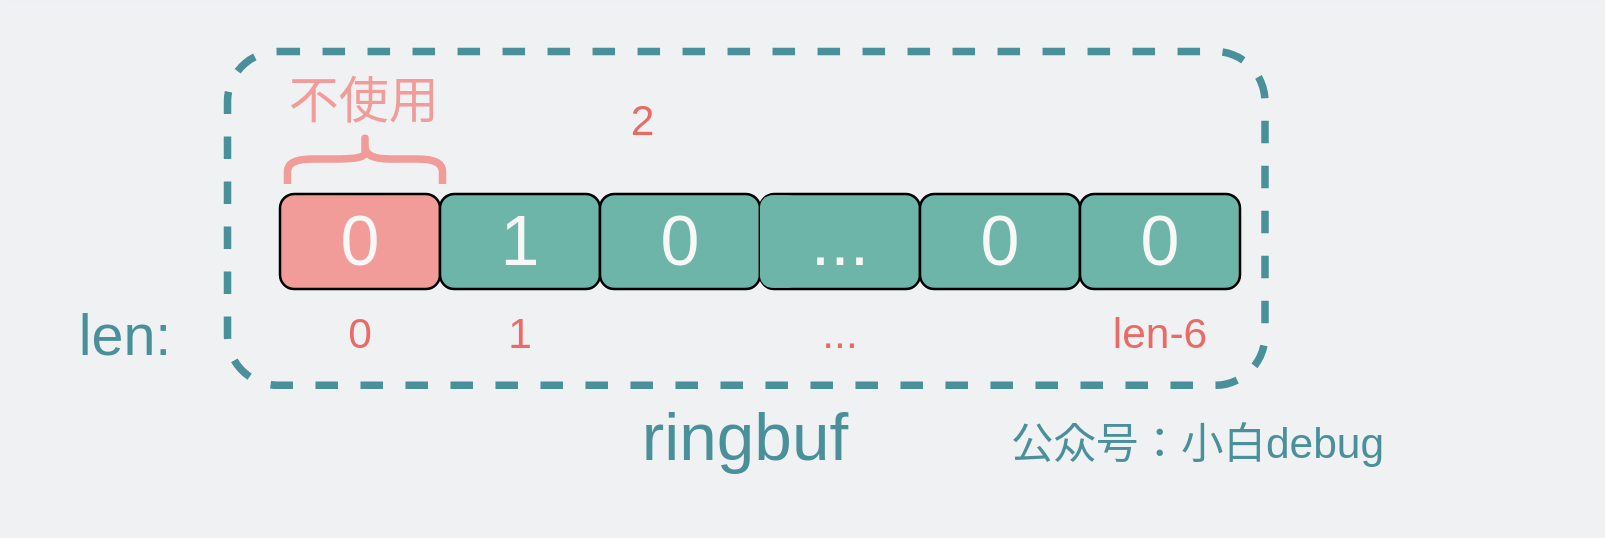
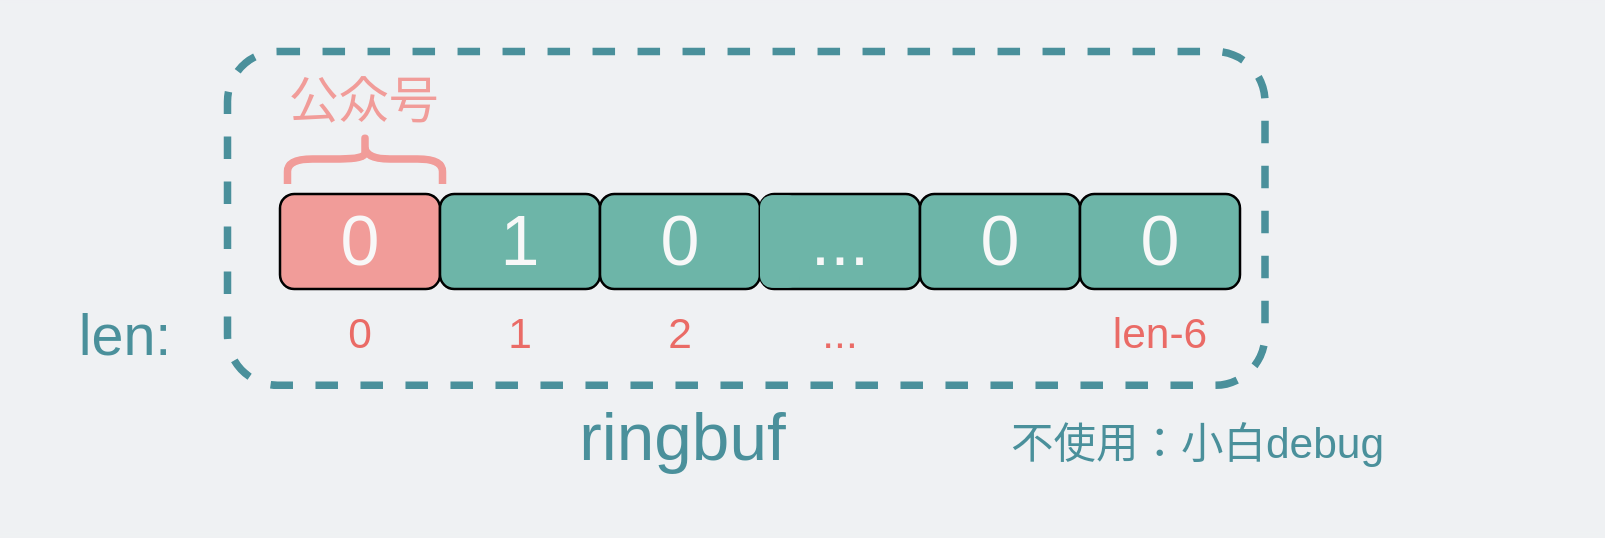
  <mxCell id="0" />
  <mxCell id="1" parent="0" />
  <mxCell id="2" value="" style="rounded=1;whiteSpace=wrap;html=1;fillColor=none;strokeWidth=3;strokeColor=#4A909B;dashed=1;" parent="1" vertex="1"><mxGeometry x="90.5" y="20" width="415" height="133.5" as="geometry" /></mxCell>
- <mxCell id="3" value="&lt;font color=&quot;#4a909b&quot; style=&quot;font-size: 17px;&quot;&gt;公众号：小白debug&lt;/font&gt;" style="text;html=1;strokeColor=none;fillColor=none;align=center;verticalAlign=middle;whiteSpace=wrap;rounded=0;fontSize=16;" parent="1" vertex="1"><mxGeometry x="338" y="163" width="282" height="30" as="geometry" /></mxCell>
+ <mxCell id="3" value="&lt;font color=&quot;#4a909b&quot; style=&quot;font-size: 17px;&quot;&gt;不使用：小白debug&lt;/font&gt;" style="text;html=1;strokeColor=none;fillColor=none;align=center;verticalAlign=middle;whiteSpace=wrap;rounded=0;fontSize=16;" parent="1" vertex="1"><mxGeometry x="338" y="163" width="282" height="30" as="geometry" /></mxCell>
  <mxCell id="4" value="&lt;font style=&quot;font-size: 28px;&quot;&gt;0&lt;/font&gt;" style="rounded=1;whiteSpace=wrap;html=1;fillColor=#F19C99;fontColor=#F8F8F8;strokeColor=default;" parent="1" vertex="1"><mxGeometry x="111.5" y="77" width="64" height="38" as="geometry" /></mxCell>
  <mxCell id="5" value="&lt;font style=&quot;font-size: 17px;&quot;&gt;0&lt;/font&gt;" style="text;html=1;strokeColor=none;fillColor=none;align=center;verticalAlign=middle;whiteSpace=wrap;rounded=0;fontColor=#EA6B66;" parent="1" vertex="1"><mxGeometry x="113.5" y="119.25" width="60" height="30" as="geometry" /></mxCell>
  <mxCell id="6" value="&lt;font style=&quot;font-size: 23px;&quot; color=&quot;#4a909b&quot;&gt;len:&lt;/font&gt;" style="text;html=1;strokeColor=none;fillColor=none;align=center;verticalAlign=middle;whiteSpace=wrap;rounded=0;" parent="1" vertex="1"><mxGeometry x="20" y="119.25" width="60" height="30" as="geometry" /></mxCell>
  <mxCell id="7" value="&lt;font style=&quot;font-size: 28px;&quot;&gt;1&lt;/font&gt;" style="rounded=1;whiteSpace=wrap;html=1;fillColor=#6DB5A8;fontColor=#F8F8F8;strokeColor=default;" parent="1" vertex="1"><mxGeometry x="175.5" y="77" width="64" height="38" as="geometry" /></mxCell>
  <mxCell id="8" value="&lt;font style=&quot;font-size: 17px;&quot;&gt;1&lt;/font&gt;" style="text;html=1;strokeColor=none;fillColor=none;align=center;verticalAlign=middle;whiteSpace=wrap;rounded=0;fontColor=#EA6B66;" parent="1" vertex="1"><mxGeometry x="177.5" y="119.25" width="60" height="30" as="geometry" /></mxCell>
  <mxCell id="9" value="&lt;font style=&quot;font-size: 28px;&quot;&gt;0&lt;/font&gt;" style="rounded=1;whiteSpace=wrap;html=1;fillColor=#6DB5A8;fontColor=#F8F8F8;strokeColor=default;" parent="1" vertex="1"><mxGeometry x="239.5" y="77" width="64" height="38" as="geometry" /></mxCell>
- <mxCell id="10" value="&lt;font style=&quot;font-size: 17px;&quot;&gt;2&lt;/font&gt;" style="text;html=1;strokeColor=none;fillColor=none;align=center;verticalAlign=middle;whiteSpace=wrap;rounded=0;fontColor=#EA6B66;" parent="1" vertex="1"><mxGeometry x="226.5" y="34.25" width="60" height="30" as="geometry" /></mxCell>
+ <mxCell id="10" value="&lt;font style=&quot;font-size: 17px;&quot;&gt;2&lt;/font&gt;" style="text;html=1;strokeColor=none;fillColor=none;align=center;verticalAlign=middle;whiteSpace=wrap;rounded=0;fontColor=#EA6B66;" parent="1" vertex="1"><mxGeometry x="241.5" y="119.25" width="60" height="30" as="geometry" /></mxCell>
  <mxCell id="11" value="&lt;font style=&quot;font-size: 28px;&quot;&gt;...&lt;/font&gt;" style="rounded=1;whiteSpace=wrap;html=1;fillColor=#6DB5A8;fontColor=#F8F8F8;strokeColor=default;" parent="1" vertex="1"><mxGeometry x="303.5" y="77" width="64" height="38" as="geometry" /></mxCell>
  <mxCell id="12" value="&lt;font style=&quot;font-size: 17px;&quot;&gt;...&lt;/font&gt;" style="text;html=1;strokeColor=none;fillColor=none;align=center;verticalAlign=middle;whiteSpace=wrap;rounded=0;fontColor=#EA6B66;" parent="1" vertex="1"><mxGeometry x="305.5" y="119.25" width="60" height="30" as="geometry" /></mxCell>
  <mxCell id="13" value="&lt;font style=&quot;font-size: 28px;&quot;&gt;0&lt;/font&gt;" style="rounded=1;whiteSpace=wrap;html=1;fillColor=#6DB5A8;fontColor=#F8F8F8;strokeColor=default;" parent="1" vertex="1"><mxGeometry x="367.5" y="77" width="64" height="38" as="geometry" /></mxCell>
  <mxCell id="14" value="&lt;font style=&quot;font-size: 28px;&quot;&gt;0&lt;/font&gt;" style="rounded=1;whiteSpace=wrap;html=1;fillColor=#6DB5A8;fontColor=#F8F8F8;strokeColor=default;" parent="1" vertex="1"><mxGeometry x="431.5" y="77" width="64" height="38" as="geometry" /></mxCell>
  <mxCell id="15" value="&lt;font style=&quot;font-size: 17px;&quot;&gt;len-6&lt;/font&gt;" style="text;html=1;strokeColor=none;fillColor=none;align=center;verticalAlign=middle;whiteSpace=wrap;rounded=0;fontColor=#EA6B66;" parent="1" vertex="1"><mxGeometry x="433.5" y="119.25" width="60" height="30" as="geometry" /></mxCell>
  <mxCell id="16" value="" style="shape=curlyBracket;whiteSpace=wrap;html=1;rounded=1;labelPosition=left;verticalLabelPosition=middle;align=right;verticalAlign=middle;rotation=90;strokeWidth=3;strokeColor=#F19C99;" parent="1" vertex="1"><mxGeometry x="135.5" y="32" width="20" height="62" as="geometry" /></mxCell>
  <mxCell id="17" value="" style="rounded=1;whiteSpace=wrap;html=1;fillColor=#6DB5A8;fontColor=#F8F8F8;strokeColor=none;arcSize=30;" parent="1" vertex="1"><mxGeometry x="303.5" y="77.5" width="16" height="37" as="geometry" /></mxCell>
- <mxCell id="18" value="&lt;font color=&quot;#f19c99&quot; style=&quot;font-size: 20px;&quot;&gt;不使用&lt;/font&gt;" style="text;html=1;strokeColor=none;fillColor=none;align=center;verticalAlign=middle;whiteSpace=wrap;rounded=0;" parent="1" vertex="1"><mxGeometry x="96" y="24" width="99" height="30" as="geometry" /></mxCell>
- <mxCell id="19" value="&lt;font color=&quot;#4a909b&quot;&gt;&lt;span style=&quot;font-size: 27px;&quot;&gt;ringbuf&lt;/span&gt;&lt;/font&gt;" style="text;html=1;strokeColor=none;fillColor=none;align=center;verticalAlign=middle;whiteSpace=wrap;rounded=0;" parent="1" vertex="1"><mxGeometry x="268" y="160" width="60" height="30" as="geometry" /></mxCell>
+ <mxCell id="18" value="&lt;font color=&quot;#f19c99&quot; style=&quot;font-size: 20px;&quot;&gt;公众号&lt;/font&gt;" style="text;html=1;strokeColor=none;fillColor=none;align=center;verticalAlign=middle;whiteSpace=wrap;rounded=0;" parent="1" vertex="1"><mxGeometry x="96" y="24" width="99" height="30" as="geometry" /></mxCell>
+ <mxCell id="19" value="&lt;font color=&quot;#4a909b&quot;&gt;&lt;span style=&quot;font-size: 27px;&quot;&gt;ringbuf&lt;/span&gt;&lt;/font&gt;" style="text;html=1;strokeColor=none;fillColor=none;align=center;verticalAlign=middle;whiteSpace=wrap;rounded=0;" parent="1" vertex="1"><mxGeometry x="243" y="160" width="60" height="30" as="geometry" /></mxCell>
